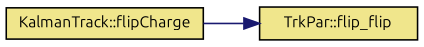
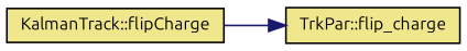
  digraph {
    rankdir=LR
    fontname=Ubuntu
    node [color=black fillcolor=khaki fontname=Ubuntu fontsize=10 shape=record style=filled]
    n1 [fontcolor=black height=0.2 label="KalmanTrack::flipCharge" width=0.4]
-   n2 [height=0.2 label="TrkPar::flip_flip" width=0.4]
+   n2 [height=0.2 label="TrkPar::flip_charge" width=0.4]
    n1 -> n2 [color=midnightblue fontname=Ubuntu fontsize=10 labelfontname=FreeSans labelfontsize=10 style=solid]
  }
